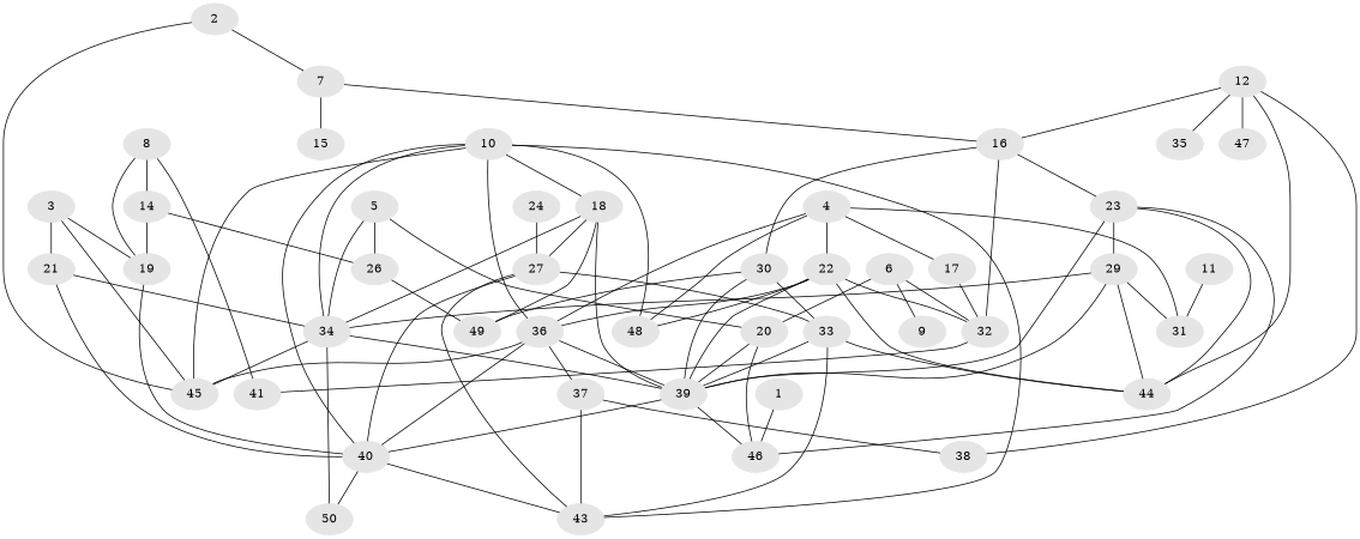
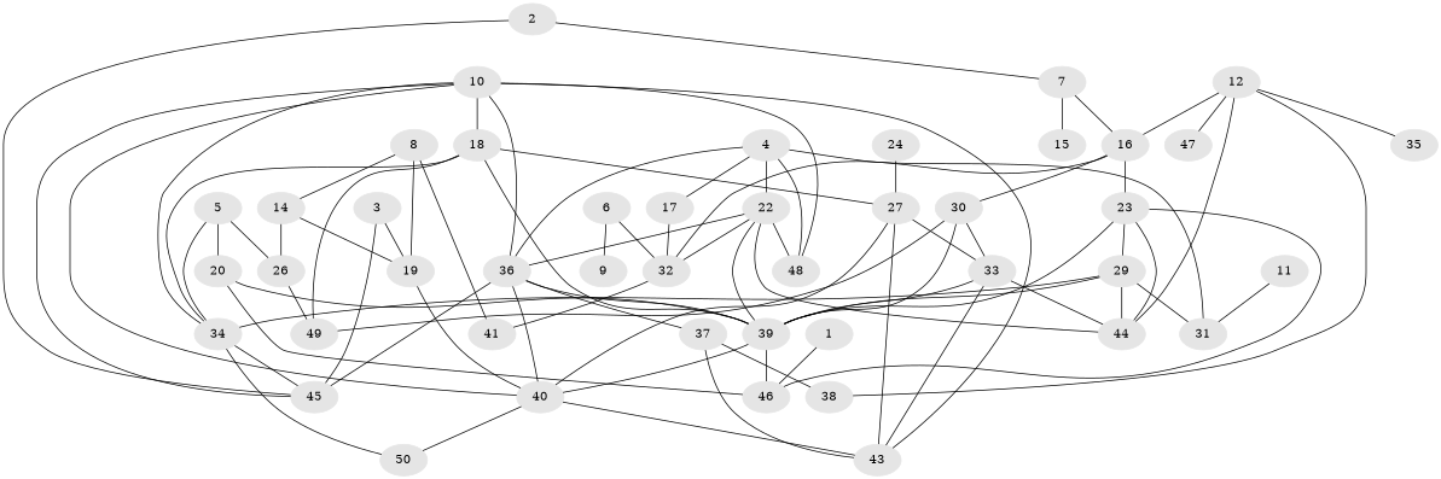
  graph {
    node [color=gray90 style=filled]
    edge [weight=1.0]
    1
    46
    2
    7
    45
    15
    16
    3
    19
-   21
    40
    34
    4
    17
    22
    31
    36
    48
    32
    44
    39
    37
    5
    20
    26
    49
    50
    6
    9
    41
    23
    30
    8
    n34 [label=14]
    10
    18
    43
    27
    11
    12
    35
    38
    47
    29
    33
    24
    1 -- 46
    2 -- 7
    2 -- 45
    7 -- 15 [weight=2.0]
    7 -- 16
    16 -- 32
    16 -- 23
    16 -- 30
    3 -- 45
    3 -- 19
-   3 -- 21
    19 -- 40
-   21 -- 40
-   21 -- 34
    40 -- 50
    40 -- 43
    34 -- 45
-   34 -- 39
    34 -- 50
    4 -- 17
    4 -- 22
    4 -- 31
    4 -- 36
    4 -- 48
    17 -- 32
    22 -- 36
    22 -- 48
    22 -- 32
    22 -- 44
    22 -- 39
    36 -- 45 [weight=2.0]
    36 -- 40
    36 -- 39 [weight=2.0]
    36 -- 37
    32 -- 41
    39 -- 46
    39 -- 40
    37 -- 43
    37 -- 38
    5 -- 34
    5 -- 20
    5 -- 26
    20 -- 46
    20 -- 39
    26 -- 49
    6 -- 32
-   6 -- 20
    6 -- 9
    23 -- 46
    23 -- 44
    23 -- 39
    23 -- 29
    30 -- 39
    30 -- 49 [weight=2.0]
    30 -- 33
    8 -- 19
    8 -- 41
    8 -- n34
    n34 -- 19
    n34 -- 26
    10 -- 45
    10 -- 40
    10 -- 34
    10 -- 36
    10 -- 48
    10 -- 18
    10 -- 43
    18 -- 34
    18 -- 39
    18 -- 49
    18 -- 27
    27 -- 40
    27 -- 43
    27 -- 33
    11 -- 31
    12 -- 16
    12 -- 44
    12 -- 35
    12 -- 38
    12 -- 47
    29 -- 34 [weight=2.0]
    29 -- 31
    29 -- 44
    29 -- 39
    33 -- 44
    33 -- 39
    33 -- 43
    24 -- 27
  }
